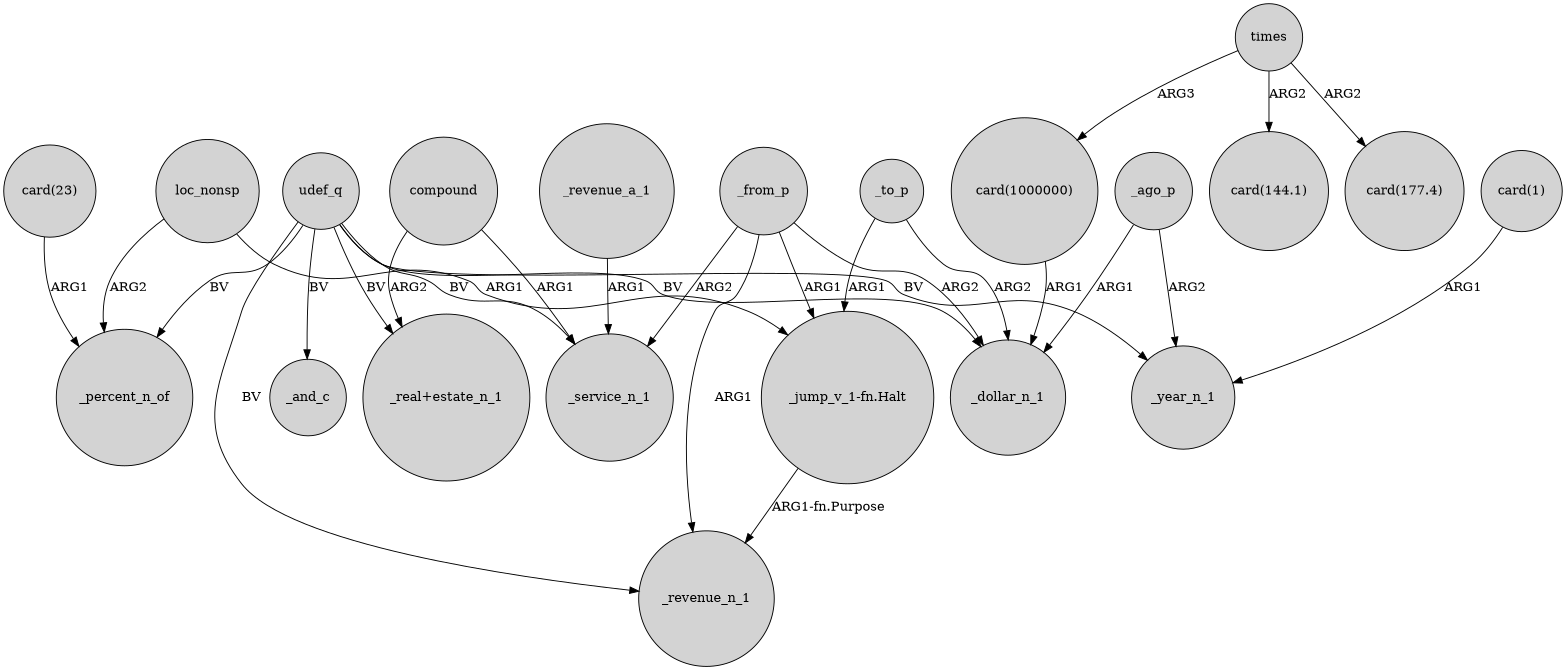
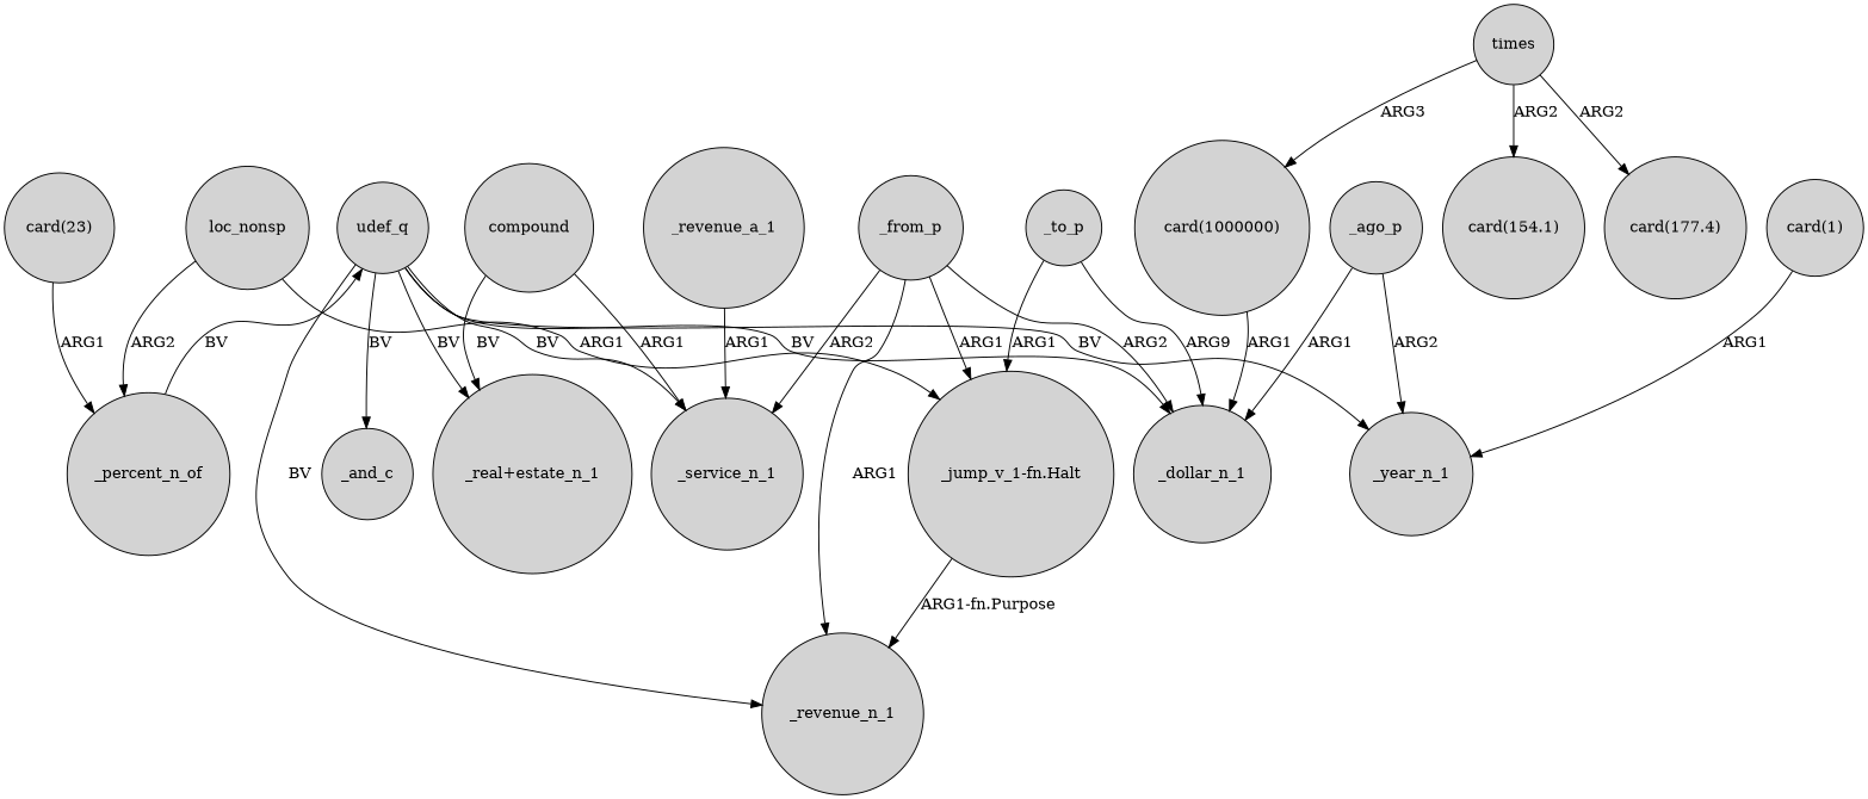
  digraph {
    node [shape=circle style=filled]
    udef_q
    _service_n_1
    _revenue_n_1
    _dollar_n_1
    _year_n_1
    _percent_n_of
    "_real+estate_n_1"
    _and_c
    "_jump_v_1-fn.Halt"
    _ago_p
    "card(1)"
    n12 [label=_revenue_a_1]
    loc_nonsp
    times
    "card(1000000)"
-   "card(144.1)"
+   "card(144.1)" [label="card(154.1)"]
    "card(177.4)"
    _from_p
    _to_p
    "card(23)"
    compound
    udef_q -> _service_n_1 [label=BV]
    udef_q -> _revenue_n_1 [label=BV]
    udef_q -> _dollar_n_1 [label=BV]
    udef_q -> _year_n_1 [label=BV]
-   udef_q -> _percent_n_of [label=BV]
+   _percent_n_of -> udef_q [label=BV]
    udef_q -> "_real+estate_n_1" [label=BV]
    udef_q -> _and_c [label=BV]
    "_jump_v_1-fn.Halt" -> _revenue_n_1 [label="ARG1-fn.Purpose"]
    _ago_p -> _dollar_n_1 [label=ARG1]
    _ago_p -> _year_n_1 [label=ARG2]
    "card(1)" -> _year_n_1 [label=ARG1]
    n12 -> _service_n_1 [label=ARG1]
    loc_nonsp -> _percent_n_of [label=ARG2]
    loc_nonsp -> "_jump_v_1-fn.Halt" [label=ARG1]
    times -> "card(1000000)" [label=ARG3]
    times -> "card(144.1)" [label=ARG2]
    times -> "card(177.4)" [label=ARG2]
    "card(1000000)" -> _dollar_n_1 [label=ARG1]
    _from_p -> _service_n_1 [label=ARG2]
    _from_p -> _revenue_n_1 [label=ARG1]
    _from_p -> _dollar_n_1 [label=ARG2]
    _from_p -> "_jump_v_1-fn.Halt" [label=ARG1]
-   _to_p -> _dollar_n_1 [label=ARG2]
+   _to_p -> _dollar_n_1 [label=ARG9]
    _to_p -> "_jump_v_1-fn.Halt" [label=ARG1]
    "card(23)" -> _percent_n_of [label=ARG1]
    compound -> _service_n_1 [label=ARG1]
-   compound -> "_real+estate_n_1" [label=ARG2]
+   compound -> "_real+estate_n_1" [label=BV]
  }
